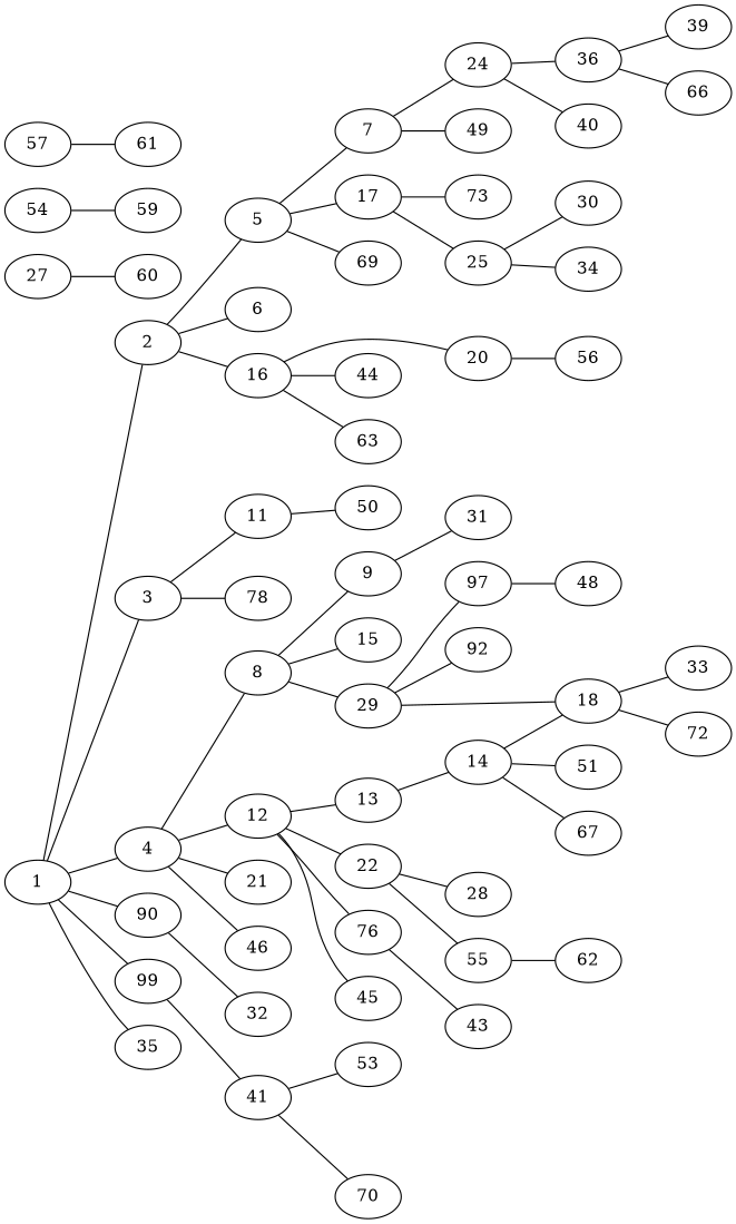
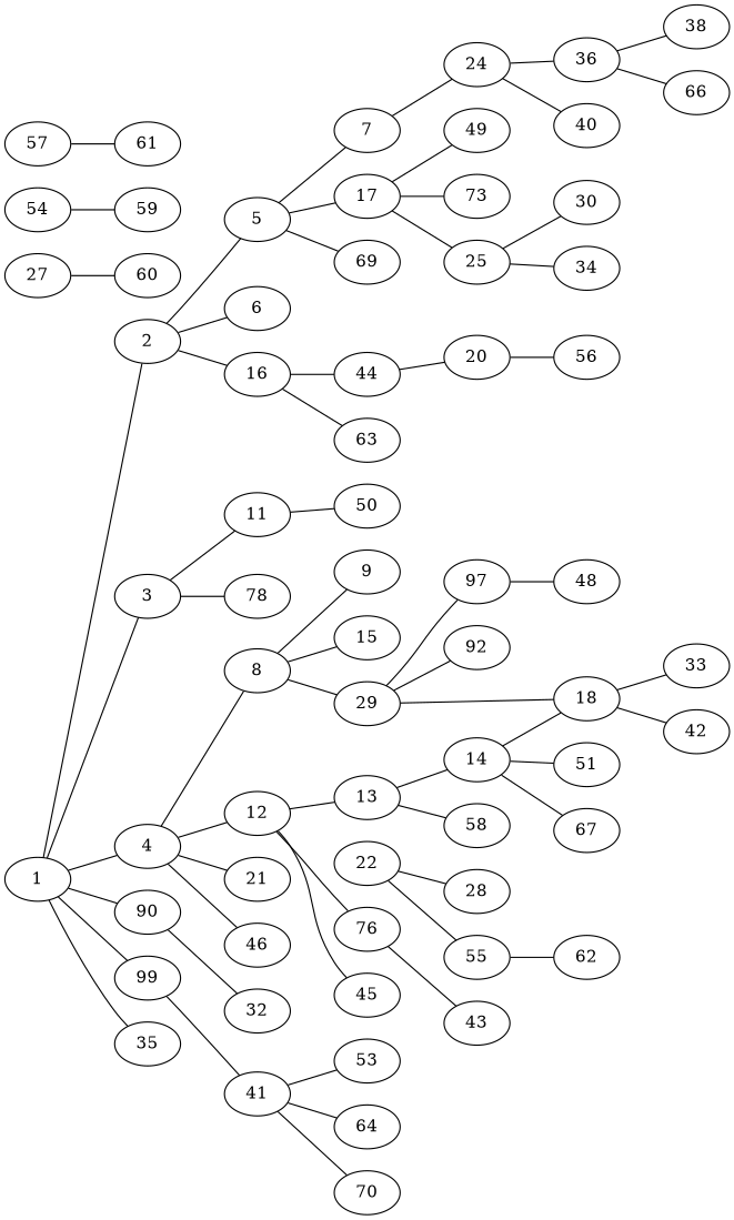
  graph {
    rankdir=LR
    1
    2
    3
    4
    n5 [label=90]
    n6 [label=99]
    35
    5
    6
    16
    11
    n12 [label=78]
    8
    12
    21
    46
    32
    41
    7
    17
    69
    20
    44
    63
    50
    9
    15
    29
    13
    22
    n31 [label=76]
    45
    53
+   64
    70
    24
    49
    n38 [label=73]
    25
    56
-   31
    n42 [label=97]
    n43 [label=92]
    18
    14
+   58
    28
    55
    43
    27
    60
    36
    40
    30
    34
-   39
+   39 [label=38]
    66
    48
    54
    59
    51
    67
    62
    33
-   42 [label=72]
+   42
    57
    61
    1 -- 2
    1 -- 3
    1 -- 4
    1 -- n5
    1 -- n6
    1 -- 35
    2 -- 5
    2 -- 6
    2 -- 16
    3 -- 11
    3 -- n12
    4 -- 8
    4 -- 12
    4 -- 21
    4 -- 46
    n5 -- 32
    n6 -- 41
    5 -- 7
    5 -- 17
    5 -- 69
-   16 -- 20
+   44 -- 20
    16 -- 44
    16 -- 63
    11 -- 50
    8 -- 9
    8 -- 15
    8 -- 29
    12 -- 13
-   12 -- 22
    12 -- n31
    12 -- 45
    41 -- 53
+   41 -- 64
    41 -- 70
    7 -- 24
-   7 -- 49
+   17 -- 49
    17 -- n38
    17 -- 25
    20 -- 56
-   9 -- 31
    29 -- n42
    29 -- n43
    29 -- 18
    13 -- 14
+   13 -- 58
    22 -- 28
    22 -- 55
    n31 -- 43
    24 -- 36
    24 -- 40
    25 -- 30
    25 -- 34
    n42 -- 48
    18 -- 33
    18 -- 42
    14 -- 18
    14 -- 51
    14 -- 67
    55 -- 62
    27 -- 60
    36 -- 39
    36 -- 66
    54 -- 59
    57 -- 61
  }
